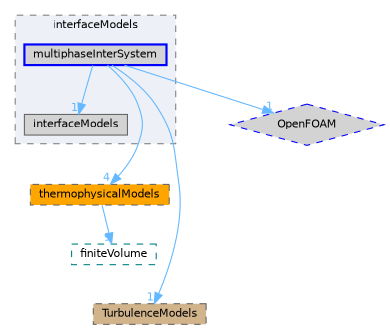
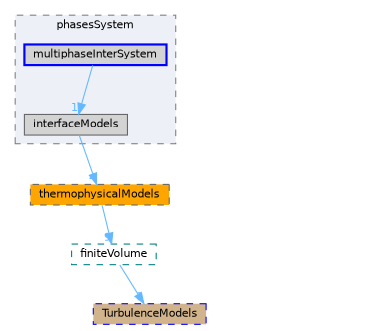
  digraph {
    compound=true
    node [color=gray40 fillcolor=lightgrey fontname=Helvetica fontsize=10 shape=box style="filled,dashed"]
    edge [color=steelblue1 fontcolor=steelblue1 fontname=Helvetica fontsize=10 headlabel=1 labeldistance=1.5 labelfontname=Helvetica labelfontsize=10]
    n1 [height=0.2 label=interfaceModels style=filled width=0.4]
    n2 [color=blue height=0.2 label=multiphaseInterSystem style="filled,bold" width=0.4]
-   n3 [fillcolor=tan height=0.2 label=TurbulenceModels width=0.4]
+   n3 [color=blue fillcolor=tan height=0.2 label=TurbulenceModels width=0.4]
    n4 [fillcolor=orange height=0.2 label=thermophysicalModels width=0.4]
-   n5 [color=blue height=0.2 label=OpenFOAM shape=diamond width=0.4]
    n6 [color=teal fillcolor=white height=0.2 label=finiteVolume width=0.4]
    subgraph cluster_1 {
      bgcolor="#edf0f7"
      fontname=Helvetica
      fontsize=10
-     label=interfaceModels
+     label=phasesSystem
      pencolor=grey50
      style="filled,dashed"
      n1
      n2
    }
    n2 -> n1
-   n2 -> n3
-   n2 -> n4 [headlabel=4]
-   n2 -> n5
+   n6 -> n3
+   n1 -> n4 [headlabel=4]
    n4 -> n6 [headlabel=9]
  }
